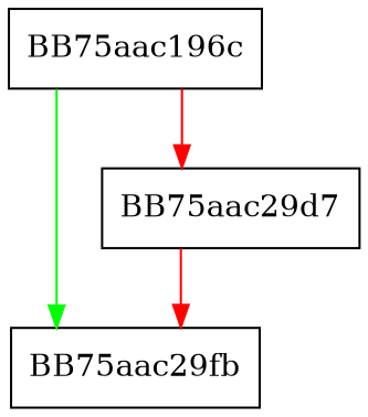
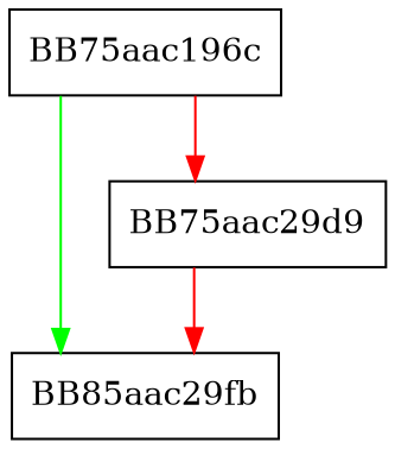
  digraph {
    splines=ortho
    node [shape=box]
    edge [color=red]
    n1 [label=BB75aac196c]
-   BB75aac29fb
-   BB75aac29d7
+   BB75aac29fb [label=BB85aac29fb]
+   BB75aac29d7 [label=BB75aac29d9]
    n1 -> BB75aac29fb [color=green]
    n1 -> BB75aac29d7
    BB75aac29d7 -> BB75aac29fb
  }
